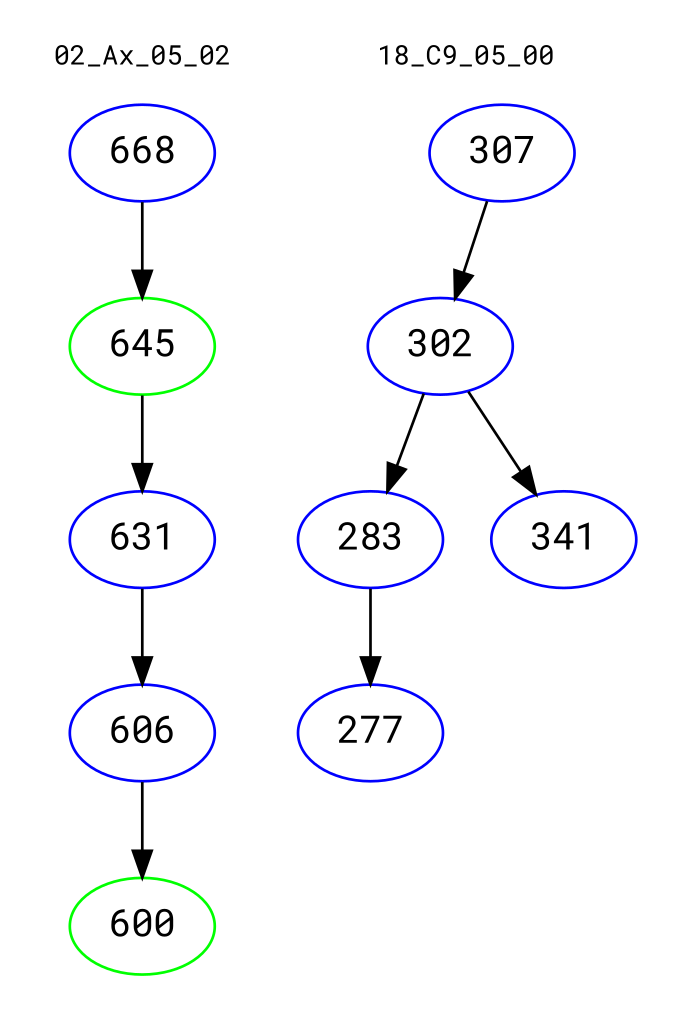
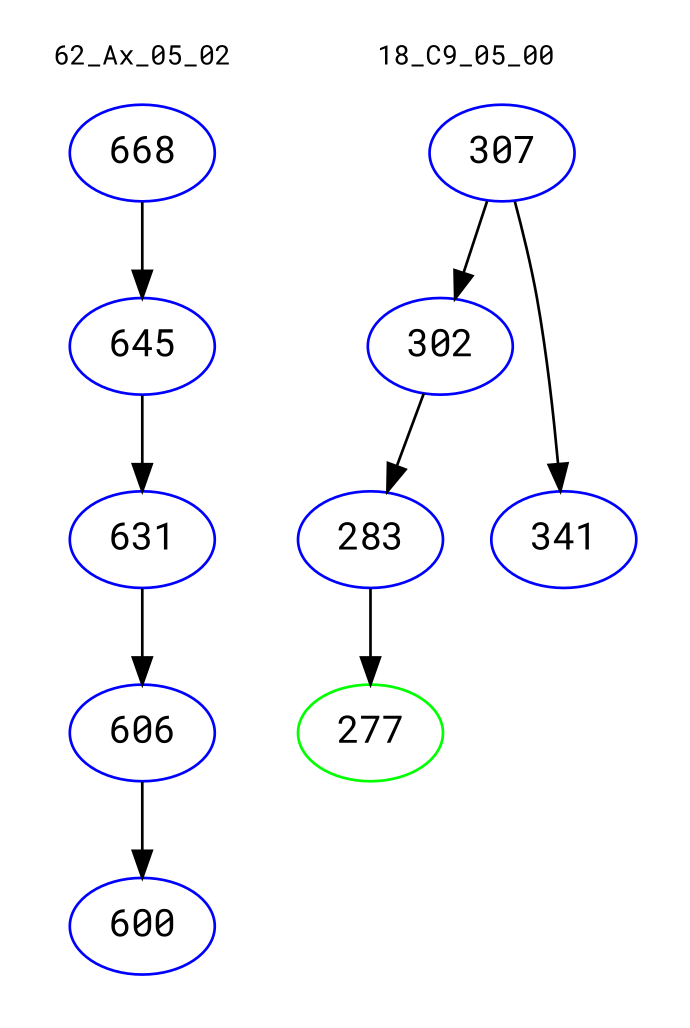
  digraph {
    fontname="Roboto Mono"
    node [color=blue fontname="Roboto Mono"]
    edge [color=black fontname="Roboto Mono"]
-   n1 [color=green label=645]
+   n1 [label=645]
    n2 [label=631]
    n3 [label=668]
    n4 [label=606]
-   n5 [color=green label=600]
+   n5 [label=600]
    n6 [label=307]
    n7 [label=302]
    n8 [label=341]
    n9 [label=283]
-   n10 [label=277]
+   n10 [color=green label=277]
    subgraph cluster_1 {
      color=white
      fontsize=10
-     label="02_Ax_05_02"
+     label="62_Ax_05_02"
      n1
      n2
      n3
      n4
      n5
    }
    subgraph cluster_2 {
      color=white
      fontsize=10
      label="18_C9_05_00"
      n6
      n7
      n8
      n9
      n10
    }
    n1 -> n2
    n2 -> n4
    n3 -> n1
    n4 -> n5
    n6 -> n7
-   n7 -> n8
+   n6 -> n8
    n7 -> n9
    n9 -> n10
  }
